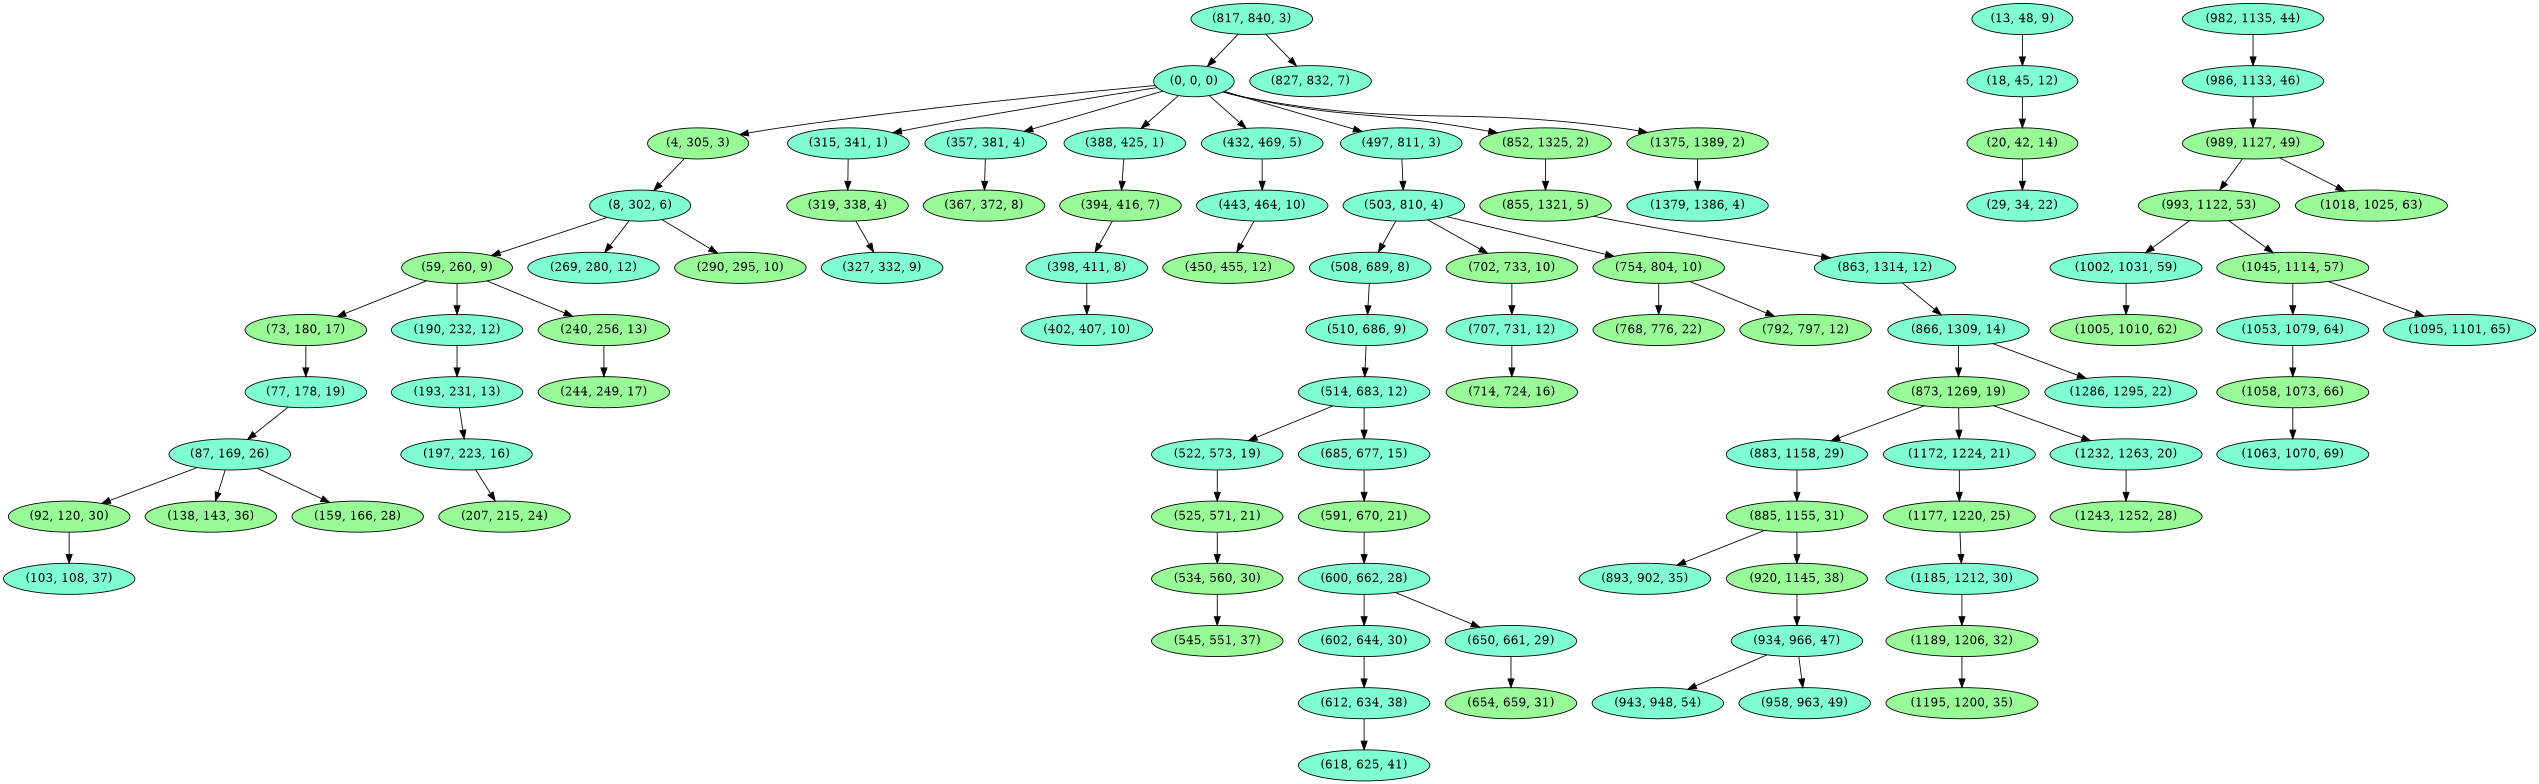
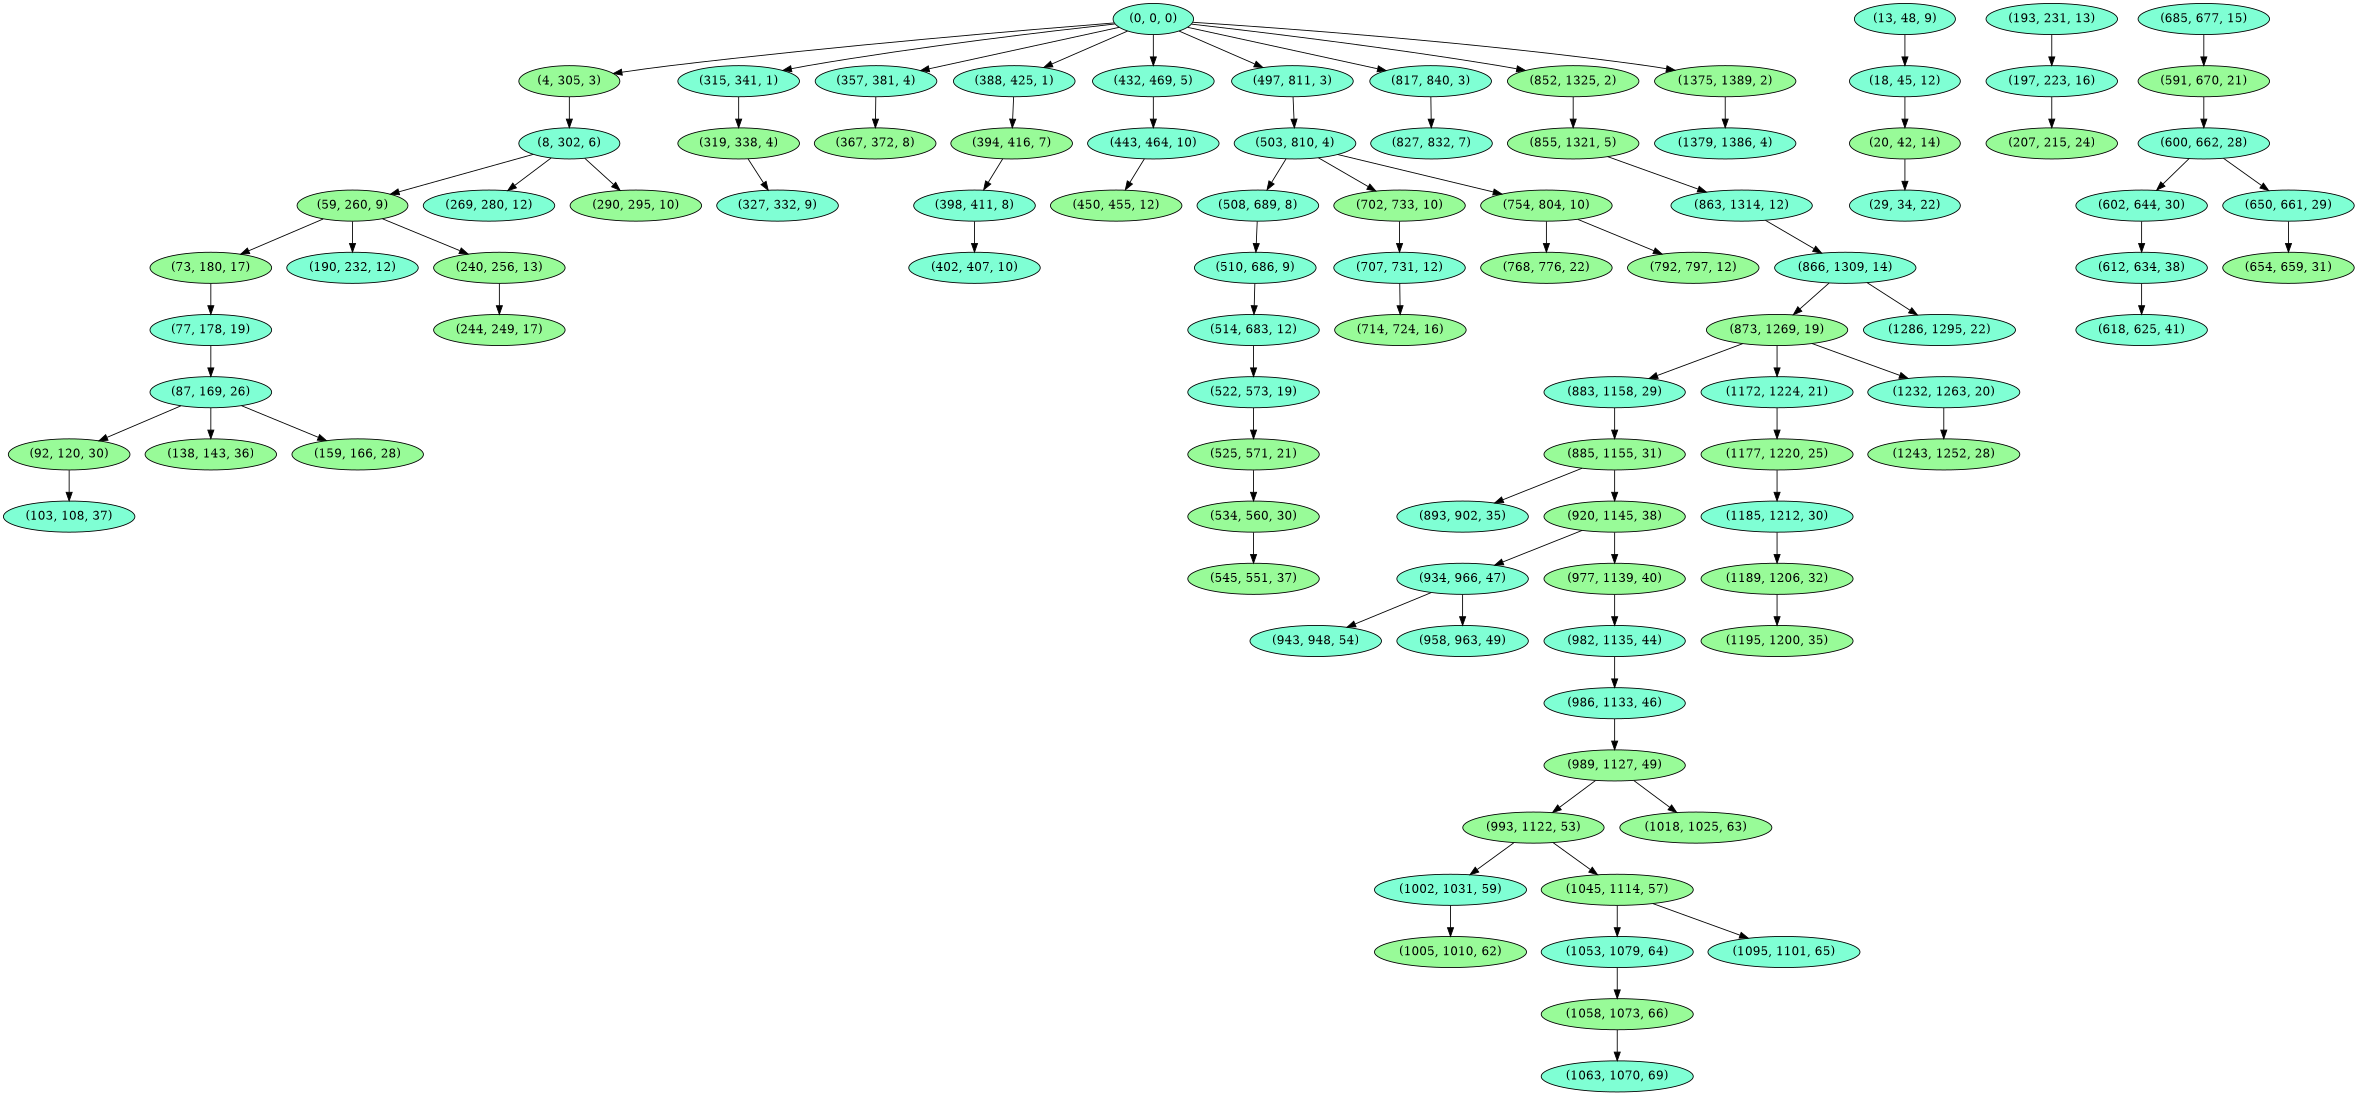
  digraph {
    node [fillcolor=aquamarine style=filled]
    "(4, 305, 3)" [fillcolor=palegreen]
    "(0, 0, 0)"
    "(315, 341, 1)"
    "(357, 381, 4)"
    "(388, 425, 1)"
    "(432, 469, 5)"
    "(497, 811, 3)"
    "(817, 840, 3)"
    "(852, 1325, 2)" [fillcolor=palegreen]
    "(1375, 1389, 2)" [fillcolor=palegreen]
    "(8, 302, 6)"
    "(319, 338, 4)" [fillcolor=palegreen]
    "(367, 372, 8)" [fillcolor=palegreen]
    "(394, 416, 7)" [fillcolor=palegreen]
    "(443, 464, 10)"
    "(503, 810, 4)"
    "(827, 832, 7)"
    "(855, 1321, 5)" [fillcolor=palegreen]
    "(1379, 1386, 4)"
    "(59, 260, 9)" [fillcolor=palegreen]
    "(269, 280, 12)"
    "(290, 295, 10)" [fillcolor=palegreen]
    "(13, 48, 9)"
    "(18, 45, 12)"
    "(73, 180, 17)" [fillcolor=palegreen]
    "(190, 232, 12)"
    "(240, 256, 13)" [fillcolor=palegreen]
    "(20, 42, 14)" [fillcolor=palegreen]
    "(29, 34, 22)"
    "(77, 178, 19)"
    "(193, 231, 13)"
    "(244, 249, 17)" [fillcolor=palegreen]
    "(87, 169, 26)"
    "(92, 120, 30)" [fillcolor=palegreen]
    "(138, 143, 36)" [fillcolor=palegreen]
    "(159, 166, 28)" [fillcolor=palegreen]
    "(103, 108, 37)"
    "(197, 223, 16)"
    "(207, 215, 24)" [fillcolor=palegreen]
    "(327, 332, 9)"
    "(398, 411, 8)"
    "(402, 407, 10)"
    "(450, 455, 12)" [fillcolor=palegreen]
    "(508, 689, 8)"
    "(702, 733, 10)" [fillcolor=palegreen]
    "(754, 804, 10)" [fillcolor=palegreen]
    "(510, 686, 9)"
    "(707, 731, 12)"
    "(768, 776, 22)" [fillcolor=palegreen]
    "(792, 797, 12)" [fillcolor=palegreen]
    "(514, 683, 12)"
    "(522, 573, 19)"
    n53 [label="(685, 677, 15)"]
    "(525, 571, 21)" [fillcolor=palegreen]
    "(591, 670, 21)" [fillcolor=palegreen]
    "(534, 560, 30)" [fillcolor=palegreen]
    "(545, 551, 37)" [fillcolor=palegreen]
    "(600, 662, 28)"
    "(602, 644, 30)"
    "(650, 661, 29)"
    "(612, 634, 38)"
    "(654, 659, 31)" [fillcolor=palegreen]
    "(618, 625, 41)"
    "(714, 724, 16)" [fillcolor=palegreen]
    "(863, 1314, 12)"
    "(866, 1309, 14)"
    "(873, 1269, 19)" [fillcolor=palegreen]
    "(1286, 1295, 22)"
    "(883, 1158, 29)"
    "(1172, 1224, 21)"
    "(1232, 1263, 20)"
    "(885, 1155, 31)" [fillcolor=palegreen]
    "(1177, 1220, 25)" [fillcolor=palegreen]
    "(1243, 1252, 28)" [fillcolor=palegreen]
    "(893, 902, 35)"
    "(920, 1145, 38)" [fillcolor=palegreen]
    "(934, 966, 47)"
+   "(977, 1139, 40)" [fillcolor=palegreen]
    "(943, 948, 54)"
    "(958, 963, 49)"
    "(982, 1135, 44)"
    "(986, 1133, 46)"
    "(989, 1127, 49)" [fillcolor=palegreen]
    "(993, 1122, 53)" [fillcolor=palegreen]
    "(1018, 1025, 63)" [fillcolor=palegreen]
    "(1002, 1031, 59)"
    "(1045, 1114, 57)" [fillcolor=palegreen]
    "(1005, 1010, 62)" [fillcolor=palegreen]
    "(1053, 1079, 64)"
    "(1095, 1101, 65)"
    "(1058, 1073, 66)" [fillcolor=palegreen]
    "(1063, 1070, 69)"
    "(1185, 1212, 30)"
    "(1189, 1206, 32)" [fillcolor=palegreen]
    "(1195, 1200, 35)" [fillcolor=palegreen]
    "(4, 305, 3)" -> "(8, 302, 6)"
    "(0, 0, 0)" -> "(4, 305, 3)"
    "(0, 0, 0)" -> "(315, 341, 1)"
    "(0, 0, 0)" -> "(357, 381, 4)"
    "(0, 0, 0)" -> "(388, 425, 1)"
    "(0, 0, 0)" -> "(432, 469, 5)"
    "(0, 0, 0)" -> "(497, 811, 3)"
-   "(817, 840, 3)" -> "(0, 0, 0)"
+   "(0, 0, 0)" -> "(817, 840, 3)"
    "(0, 0, 0)" -> "(852, 1325, 2)"
    "(0, 0, 0)" -> "(1375, 1389, 2)"
    "(315, 341, 1)" -> "(319, 338, 4)"
    "(357, 381, 4)" -> "(367, 372, 8)"
    "(388, 425, 1)" -> "(394, 416, 7)"
    "(432, 469, 5)" -> "(443, 464, 10)"
    "(497, 811, 3)" -> "(503, 810, 4)"
    "(817, 840, 3)" -> "(827, 832, 7)"
    "(852, 1325, 2)" -> "(855, 1321, 5)"
    "(1375, 1389, 2)" -> "(1379, 1386, 4)"
    "(8, 302, 6)" -> "(59, 260, 9)"
    "(8, 302, 6)" -> "(269, 280, 12)"
    "(8, 302, 6)" -> "(290, 295, 10)"
    "(319, 338, 4)" -> "(327, 332, 9)"
    "(394, 416, 7)" -> "(398, 411, 8)"
    "(443, 464, 10)" -> "(450, 455, 12)"
    "(503, 810, 4)" -> "(508, 689, 8)"
    "(503, 810, 4)" -> "(702, 733, 10)"
    "(503, 810, 4)" -> "(754, 804, 10)"
    "(855, 1321, 5)" -> "(863, 1314, 12)"
    "(59, 260, 9)" -> "(73, 180, 17)"
    "(59, 260, 9)" -> "(190, 232, 12)"
    "(59, 260, 9)" -> "(240, 256, 13)"
    "(13, 48, 9)" -> "(18, 45, 12)"
    "(18, 45, 12)" -> "(20, 42, 14)"
    "(73, 180, 17)" -> "(77, 178, 19)"
-   "(190, 232, 12)" -> "(193, 231, 13)"
    "(240, 256, 13)" -> "(244, 249, 17)"
    "(20, 42, 14)" -> "(29, 34, 22)"
    "(77, 178, 19)" -> "(87, 169, 26)"
    "(193, 231, 13)" -> "(197, 223, 16)"
    "(87, 169, 26)" -> "(92, 120, 30)"
    "(87, 169, 26)" -> "(138, 143, 36)"
    "(87, 169, 26)" -> "(159, 166, 28)"
    "(92, 120, 30)" -> "(103, 108, 37)"
    "(197, 223, 16)" -> "(207, 215, 24)"
    "(398, 411, 8)" -> "(402, 407, 10)"
    "(508, 689, 8)" -> "(510, 686, 9)"
    "(702, 733, 10)" -> "(707, 731, 12)"
    "(754, 804, 10)" -> "(768, 776, 22)"
    "(754, 804, 10)" -> "(792, 797, 12)"
    "(510, 686, 9)" -> "(514, 683, 12)"
    "(707, 731, 12)" -> "(714, 724, 16)"
    "(514, 683, 12)" -> "(522, 573, 19)"
-   "(514, 683, 12)" -> n53
    "(522, 573, 19)" -> "(525, 571, 21)"
    n53 -> "(591, 670, 21)"
    "(525, 571, 21)" -> "(534, 560, 30)"
    "(591, 670, 21)" -> "(600, 662, 28)"
    "(534, 560, 30)" -> "(545, 551, 37)"
    "(600, 662, 28)" -> "(602, 644, 30)"
    "(600, 662, 28)" -> "(650, 661, 29)"
    "(602, 644, 30)" -> "(612, 634, 38)"
    "(650, 661, 29)" -> "(654, 659, 31)"
    "(612, 634, 38)" -> "(618, 625, 41)"
    "(863, 1314, 12)" -> "(866, 1309, 14)"
    "(866, 1309, 14)" -> "(873, 1269, 19)"
    "(866, 1309, 14)" -> "(1286, 1295, 22)"
    "(873, 1269, 19)" -> "(883, 1158, 29)"
    "(873, 1269, 19)" -> "(1172, 1224, 21)"
    "(873, 1269, 19)" -> "(1232, 1263, 20)"
    "(883, 1158, 29)" -> "(885, 1155, 31)"
    "(1172, 1224, 21)" -> "(1177, 1220, 25)"
    "(1232, 1263, 20)" -> "(1243, 1252, 28)"
    "(885, 1155, 31)" -> "(893, 902, 35)"
    "(885, 1155, 31)" -> "(920, 1145, 38)"
    "(1177, 1220, 25)" -> "(1185, 1212, 30)"
    "(920, 1145, 38)" -> "(934, 966, 47)"
+   "(920, 1145, 38)" -> "(977, 1139, 40)"
    "(934, 966, 47)" -> "(943, 948, 54)"
    "(934, 966, 47)" -> "(958, 963, 49)"
+   "(977, 1139, 40)" -> "(982, 1135, 44)"
    "(982, 1135, 44)" -> "(986, 1133, 46)"
    "(986, 1133, 46)" -> "(989, 1127, 49)"
    "(989, 1127, 49)" -> "(993, 1122, 53)"
    "(989, 1127, 49)" -> "(1018, 1025, 63)"
    "(993, 1122, 53)" -> "(1002, 1031, 59)"
    "(993, 1122, 53)" -> "(1045, 1114, 57)"
    "(1002, 1031, 59)" -> "(1005, 1010, 62)"
    "(1045, 1114, 57)" -> "(1053, 1079, 64)"
    "(1045, 1114, 57)" -> "(1095, 1101, 65)"
    "(1053, 1079, 64)" -> "(1058, 1073, 66)"
    "(1058, 1073, 66)" -> "(1063, 1070, 69)"
    "(1185, 1212, 30)" -> "(1189, 1206, 32)"
    "(1189, 1206, 32)" -> "(1195, 1200, 35)"
  }
